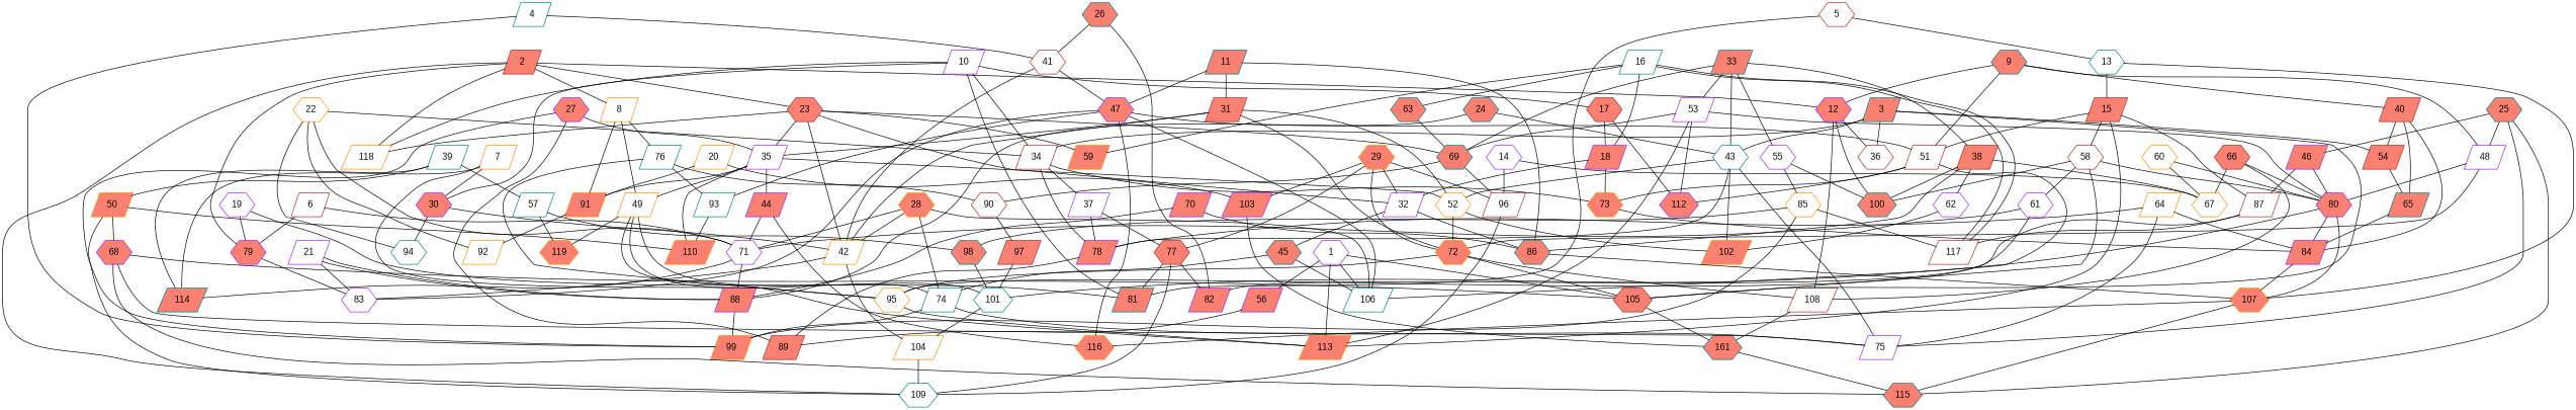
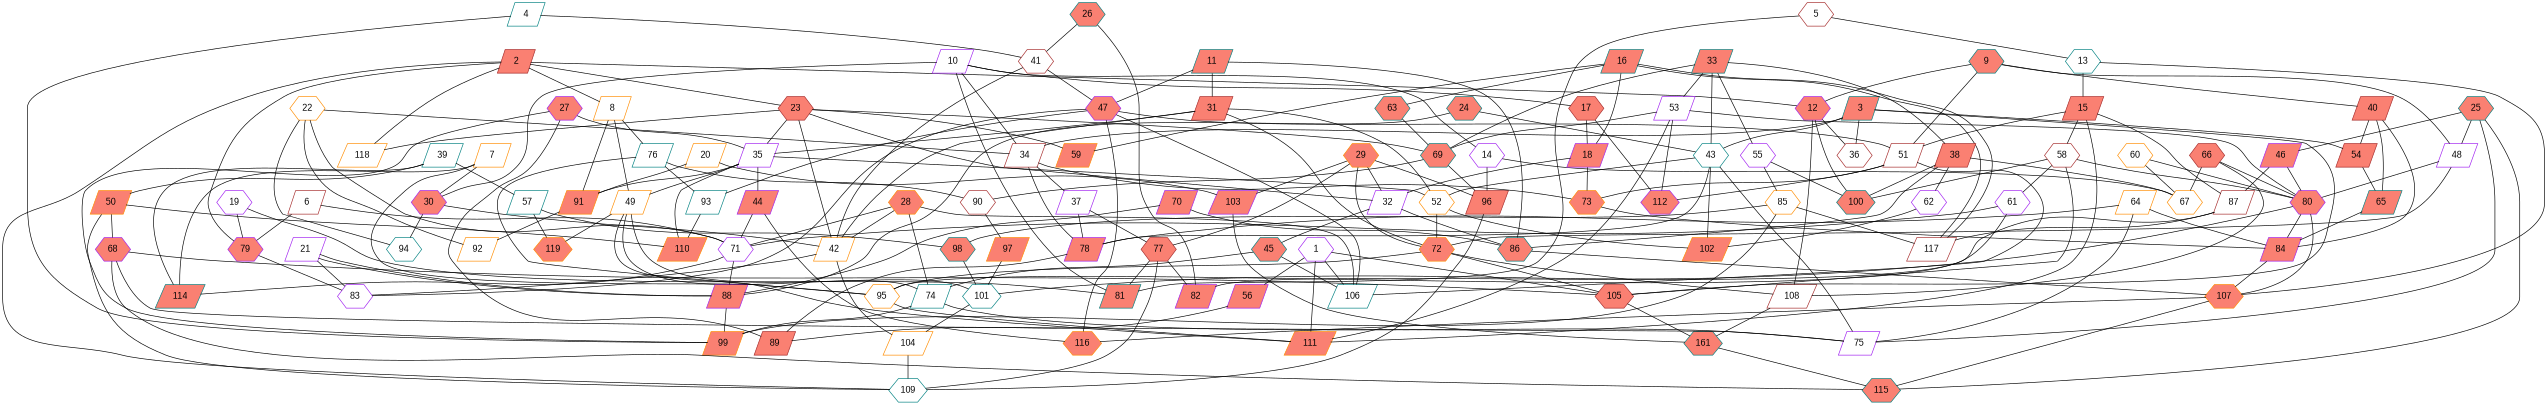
  graph {
    fontname="Liberation Sans"
    node [color=purple fillcolor=salmon fontname="Liberation Sans" shape=parallelogram style=filled]
    edge [fontname="Liberation Sans"]
    1 [fillcolor=white shape=hexagon]
    56
    105 [color=brown shape=hexagon]
    106 [color=teal fillcolor=white]
-   113 [color=darkorange]
+   113 [color=darkorange label=111]
    89 [color=brown]
    n7 [color=teal label=161 shape=hexagon]
    2 [color=brown]
    8 [color=darkorange fillcolor=white]
    12 [shape=hexagon]
    23 [color=brown shape=hexagon]
    79 [shape=hexagon]
    109 [color=teal fillcolor=white shape=hexagon]
    118 [color=darkorange fillcolor=white]
    49 [color=darkorange fillcolor=white]
    76 [color=teal fillcolor=white]
    91 [color=darkorange]
    36 [color=brown fillcolor=white shape=hexagon]
    100 [color=teal shape=hexagon]
    108 [color=brown fillcolor=white]
    59 [color=darkorange]
    32 [fillcolor=white]
    35 [fillcolor=white]
    42 [color=darkorange fillcolor=white]
    69 [color=teal shape=hexagon]
    83 [fillcolor=white shape=hexagon]
    3 [color=teal]
    34 [color=brown fillcolor=white]
    43 [color=teal fillcolor=white shape=hexagon]
    54 [color=brown]
    73 [color=darkorange shape=hexagon]
    37 [fillcolor=white]
    78
    75 [fillcolor=white]
    52 [color=darkorange fillcolor=white shape=hexagon]
    102 [color=darkorange]
    65 [color=teal]
    72 [color=darkorange shape=hexagon]
    95 [color=darkorange fillcolor=white shape=hexagon]
    4 [color=teal fillcolor=white]
    41 [color=brown fillcolor=white shape=hexagon]
    99 [color=darkorange]
    47 [shape=hexagon]
    5 [color=brown fillcolor=white shape=hexagon]
    13 [color=teal fillcolor=white shape=hexagon]
    81 [color=teal]
    15 [color=brown]
    107 [color=darkorange shape=hexagon]
    6 [color=brown fillcolor=white]
    71 [fillcolor=white shape=hexagon]
    114 [color=teal]
    88
    7 [color=darkorange fillcolor=white]
    30 [shape=hexagon]
    94 [color=teal fillcolor=white shape=hexagon]
    74 [color=teal fillcolor=white]
    101 [color=teal fillcolor=white shape=hexagon]
    119 [color=darkorange shape=hexagon]
    93 [color=teal fillcolor=white]
    90 [color=brown fillcolor=white shape=hexagon]
    92 [color=darkorange fillcolor=white]
    9 [color=teal shape=hexagon]
    40 [color=brown]
    48 [fillcolor=white]
    51 [color=brown fillcolor=white]
    84
    80 [shape=hexagon]
    112 [shape=hexagon]
    10 [fillcolor=white]
    14 [fillcolor=white shape=hexagon]
    17 [color=brown shape=hexagon]
    67 [color=darkorange fillcolor=white shape=hexagon]
-   96 [color=brown fillcolor=white]
+   96 [color=brown]
    18
    11 [color=teal]
    31 [color=brown]
    86 [color=teal shape=hexagon]
    116 [color=darkorange shape=hexagon]
    58 [color=brown fillcolor=white shape=hexagon]
    87 [color=brown fillcolor=white]
    115 [color=teal shape=hexagon]
    61 [fillcolor=white shape=hexagon]
    117 [color=brown fillcolor=white]
-   16 [color=teal fillcolor=white]
+   16 [color=teal]
    63 [color=teal shape=hexagon]
    45 [color=teal shape=hexagon]
    19 [fillcolor=white shape=hexagon]
    20 [color=darkorange fillcolor=white]
    103
    21 [fillcolor=white]
    22 [color=darkorange fillcolor=white shape=hexagon]
    44
    110 [color=darkorange]
    104 [color=darkorange fillcolor=white]
    24 [color=teal shape=hexagon]
    25 [color=teal shape=hexagon]
    46
    26 [color=teal shape=hexagon]
    82
    27 [shape=hexagon]
    28 [color=darkorange shape=hexagon]
    29 [color=darkorange shape=hexagon]
    77 [color=brown shape=hexagon]
    33 [color=teal]
    38 [color=brown]
    53 [fillcolor=white]
    55 [fillcolor=white shape=hexagon]
    62 [fillcolor=white shape=hexagon]
    85 [color=darkorange fillcolor=white shape=hexagon]
    39 [color=teal fillcolor=white]
    50 [color=darkorange]
    57 [color=teal fillcolor=white]
    68 [shape=hexagon]
    98 [color=teal shape=hexagon]
    60 [color=darkorange fillcolor=white shape=hexagon]
    64 [color=darkorange fillcolor=white]
    66 [color=brown shape=hexagon]
-   97 [color=brown]
+   97 [color=darkorange]
    70
    1 -- 56
    1 -- 105
    1 -- 106
    1 -- 113
    56 -- 89
    105 -- n7
    n7 -- 115
    2 -- 8
    2 -- 12
    2 -- 23
    2 -- 79
    2 -- 109
    2 -- 118
    8 -- 49
    8 -- 76
    8 -- 91
    12 -- 36
    12 -- 100
    12 -- 108
    23 -- 118
    23 -- 59
    23 -- 32
    23 -- 35
    23 -- 42
    23 -- 69
    79 -- 83
    49 -- 113
    49 -- 74
    49 -- 101
    49 -- 119
    76 -- 95
    76 -- 93
    76 -- 90
    91 -- 92
    108 -- n7
    32 -- 86
    32 -- 45
    35 -- 49
    35 -- 91
    35 -- 52
    35 -- 44
    35 -- 110
    42 -- 83
    42 -- 104
    69 -- 90
    69 -- 96
    3 -- 105
    3 -- 36
    3 -- 34
    3 -- 43
    3 -- 54
    34 -- 73
    34 -- 37
    34 -- 78
    43 -- 78
    43 -- 75
    43 -- 52
    43 -- 102
    54 -- 65
    73 -- 84
    37 -- 78
    37 -- 77
    78 -- 89
    52 -- 102
    52 -- 72
    65 -- 84
    72 -- 105
    72 -- 108
    72 -- 95
    95 -- 113
    4 -- 41
    4 -- 99
    41 -- 42
    41 -- 47
    47 -- 106
    47 -- 83
    47 -- 93
    47 -- 51
    47 -- 116
    5 -- 13
    5 -- 81
    13 -- 15
    13 -- 107
    15 -- 113
    15 -- 51
    15 -- 58
    15 -- 87
    107 -- 116
    107 -- 115
    6 -- 79
    6 -- 71
    71 -- 114
    71 -- 88
    88 -- 99
    7 -- 95
    7 -- 114
    7 -- 30
    30 -- 42
    30 -- 94
    74 -- 75
    74 -- 99
    101 -- 104
    93 -- 110
    90 -- 97
    9 -- 12
    9 -- 40
    9 -- 48
    9 -- 51
    40 -- 54
    40 -- 65
    40 -- 84
    48 -- 72
    48 -- 80
    51 -- 106
    51 -- 73
    51 -- 112
    84 -- 107
    80 -- 107
    80 -- 101
    80 -- 84
    10 -- 34
    10 -- 81
    10 -- 30
-   10 -- 118
+   10 -- 14
    10 -- 17
    14 -- 67
    14 -- 96
    17 -- 112
    17 -- 18
    96 -- 109
    18 -- 32
    18 -- 73
    11 -- 47
    11 -- 31
    11 -- 86
    31 -- 35
    31 -- 42
    31 -- 52
    31 -- 72
    86 -- 107
    58 -- 105
    58 -- 100
    58 -- 80
    58 -- 61
    87 -- 95
    87 -- 117
    61 -- 71
    61 -- 82
    16 -- 59
    16 -- 18
    16 -- 117
    16 -- 117
    16 -- 63
    63 -- 69
    45 -- 106
    45 -- 74
    19 -- 79
    19 -- 81
    20 -- 91
    20 -- 103
    103 -- n7
    21 -- 83
    21 -- 88
    21 -- 88
    22 -- 34
    22 -- 71
    22 -- 94
    22 -- 92
    44 -- 71
    44 -- 116
    104 -- 109
    24 -- 43
    24 -- 88
    25 -- 75
    25 -- 48
    25 -- 115
    25 -- 46
    46 -- 80
    46 -- 87
    26 -- 41
    26 -- 82
    27 -- 89
    27 -- 35
    27 -- 99
    28 -- 106
    28 -- 42
    28 -- 71
    28 -- 74
    29 -- 32
    29 -- 72
    29 -- 96
    29 -- 103
    29 -- 77
    77 -- 109
    77 -- 81
    77 -- 82
    33 -- 69
    33 -- 43
    33 -- 38
    33 -- 53
    33 -- 55
    38 -- 100
    38 -- 67
    38 -- 86
    38 -- 62
    53 -- 113
    53 -- 69
    53 -- 80
    53 -- 112
    55 -- 100
    55 -- 85
    62 -- 102
    85 -- 99
    85 -- 117
    85 -- 98
    39 -- 114
    39 -- 50
    39 -- 57
    50 -- 109
    50 -- 110
    50 -- 68
    57 -- 119
    57 -- 98
    68 -- 105
    68 -- 75
    68 -- 115
    98 -- 101
    60 -- 80
    60 -- 67
    64 -- 78
    64 -- 75
    64 -- 84
    66 -- 108
    66 -- 80
    66 -- 67
    97 -- 101
    70 -- 88
    70 -- 86
  }
